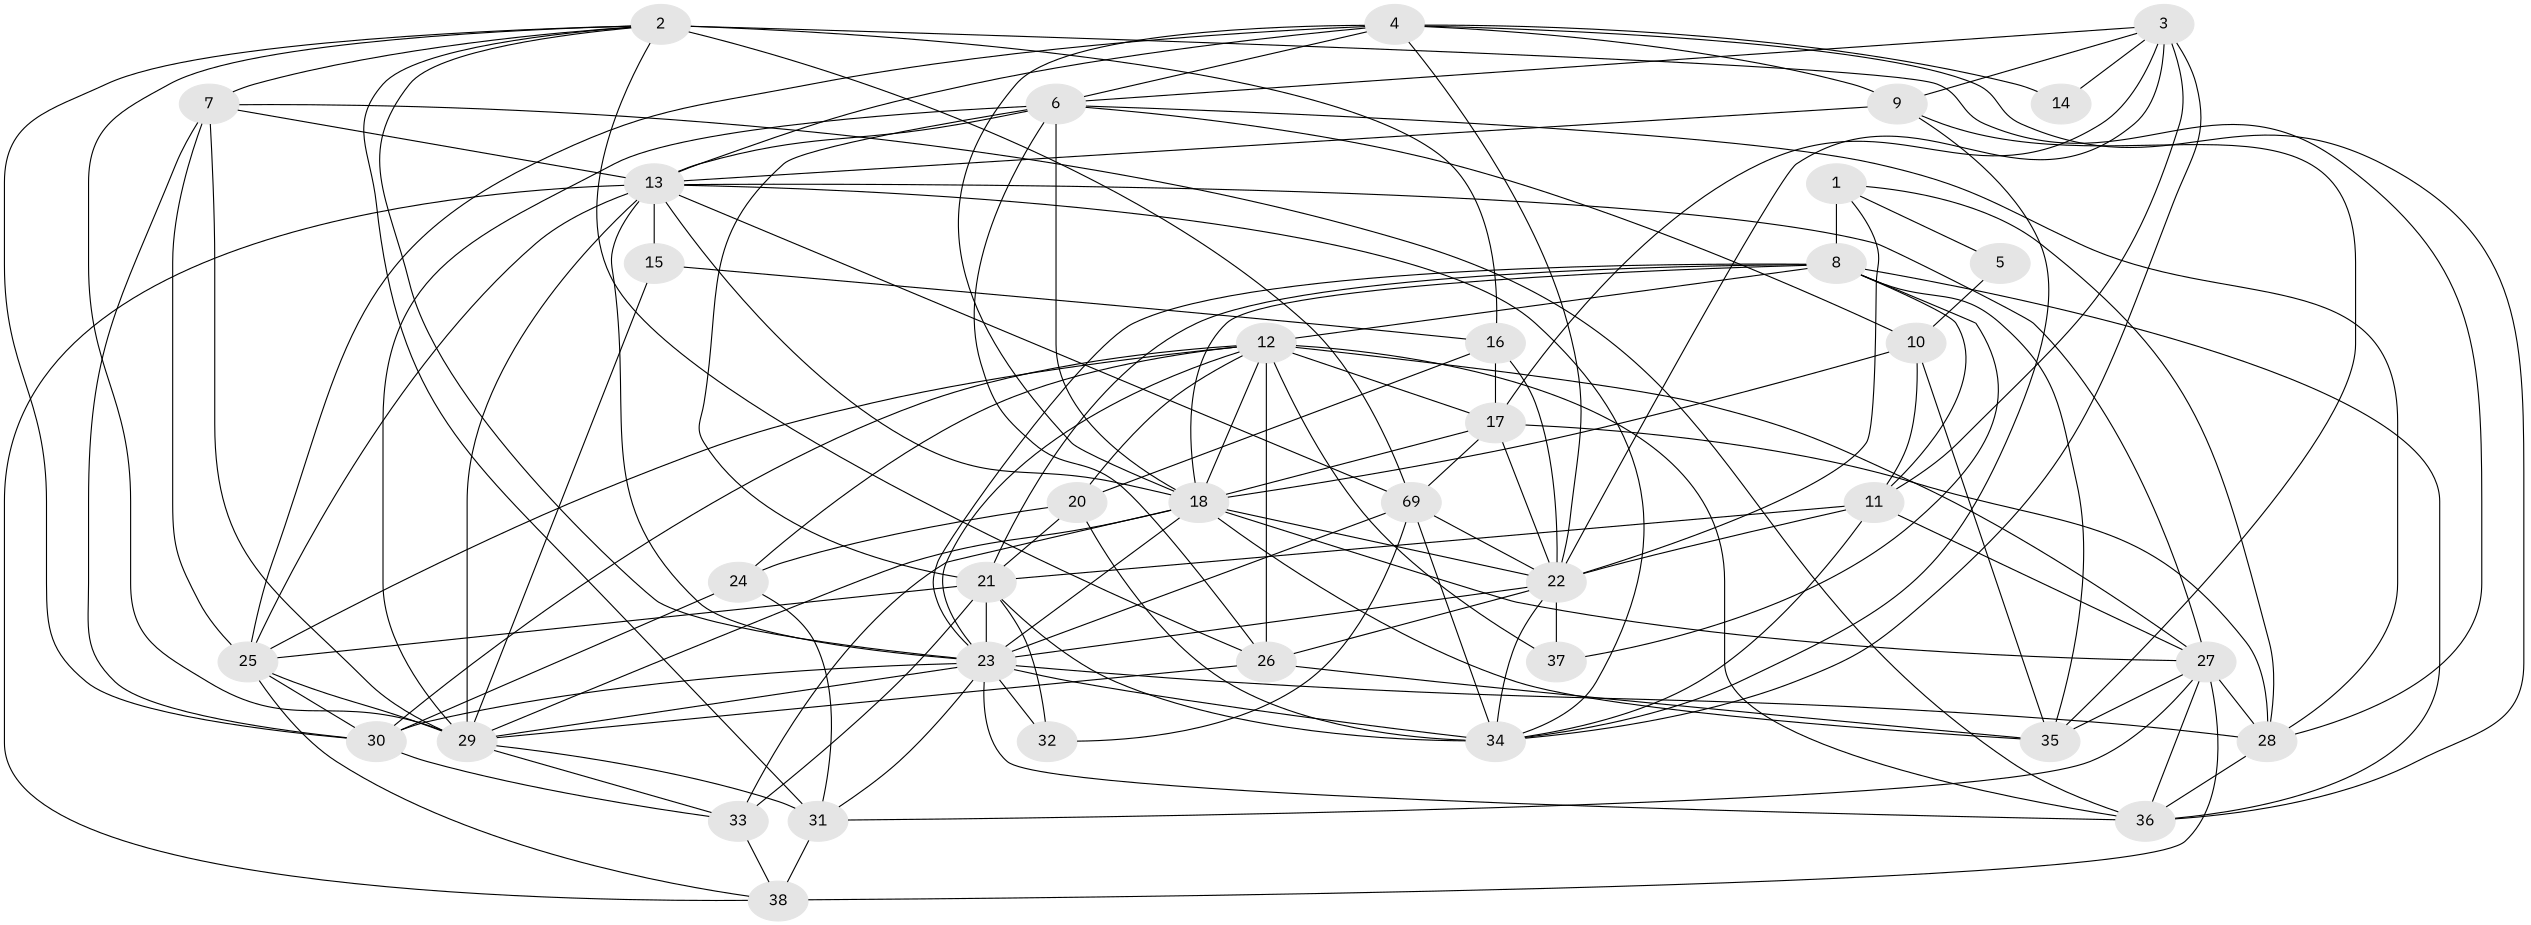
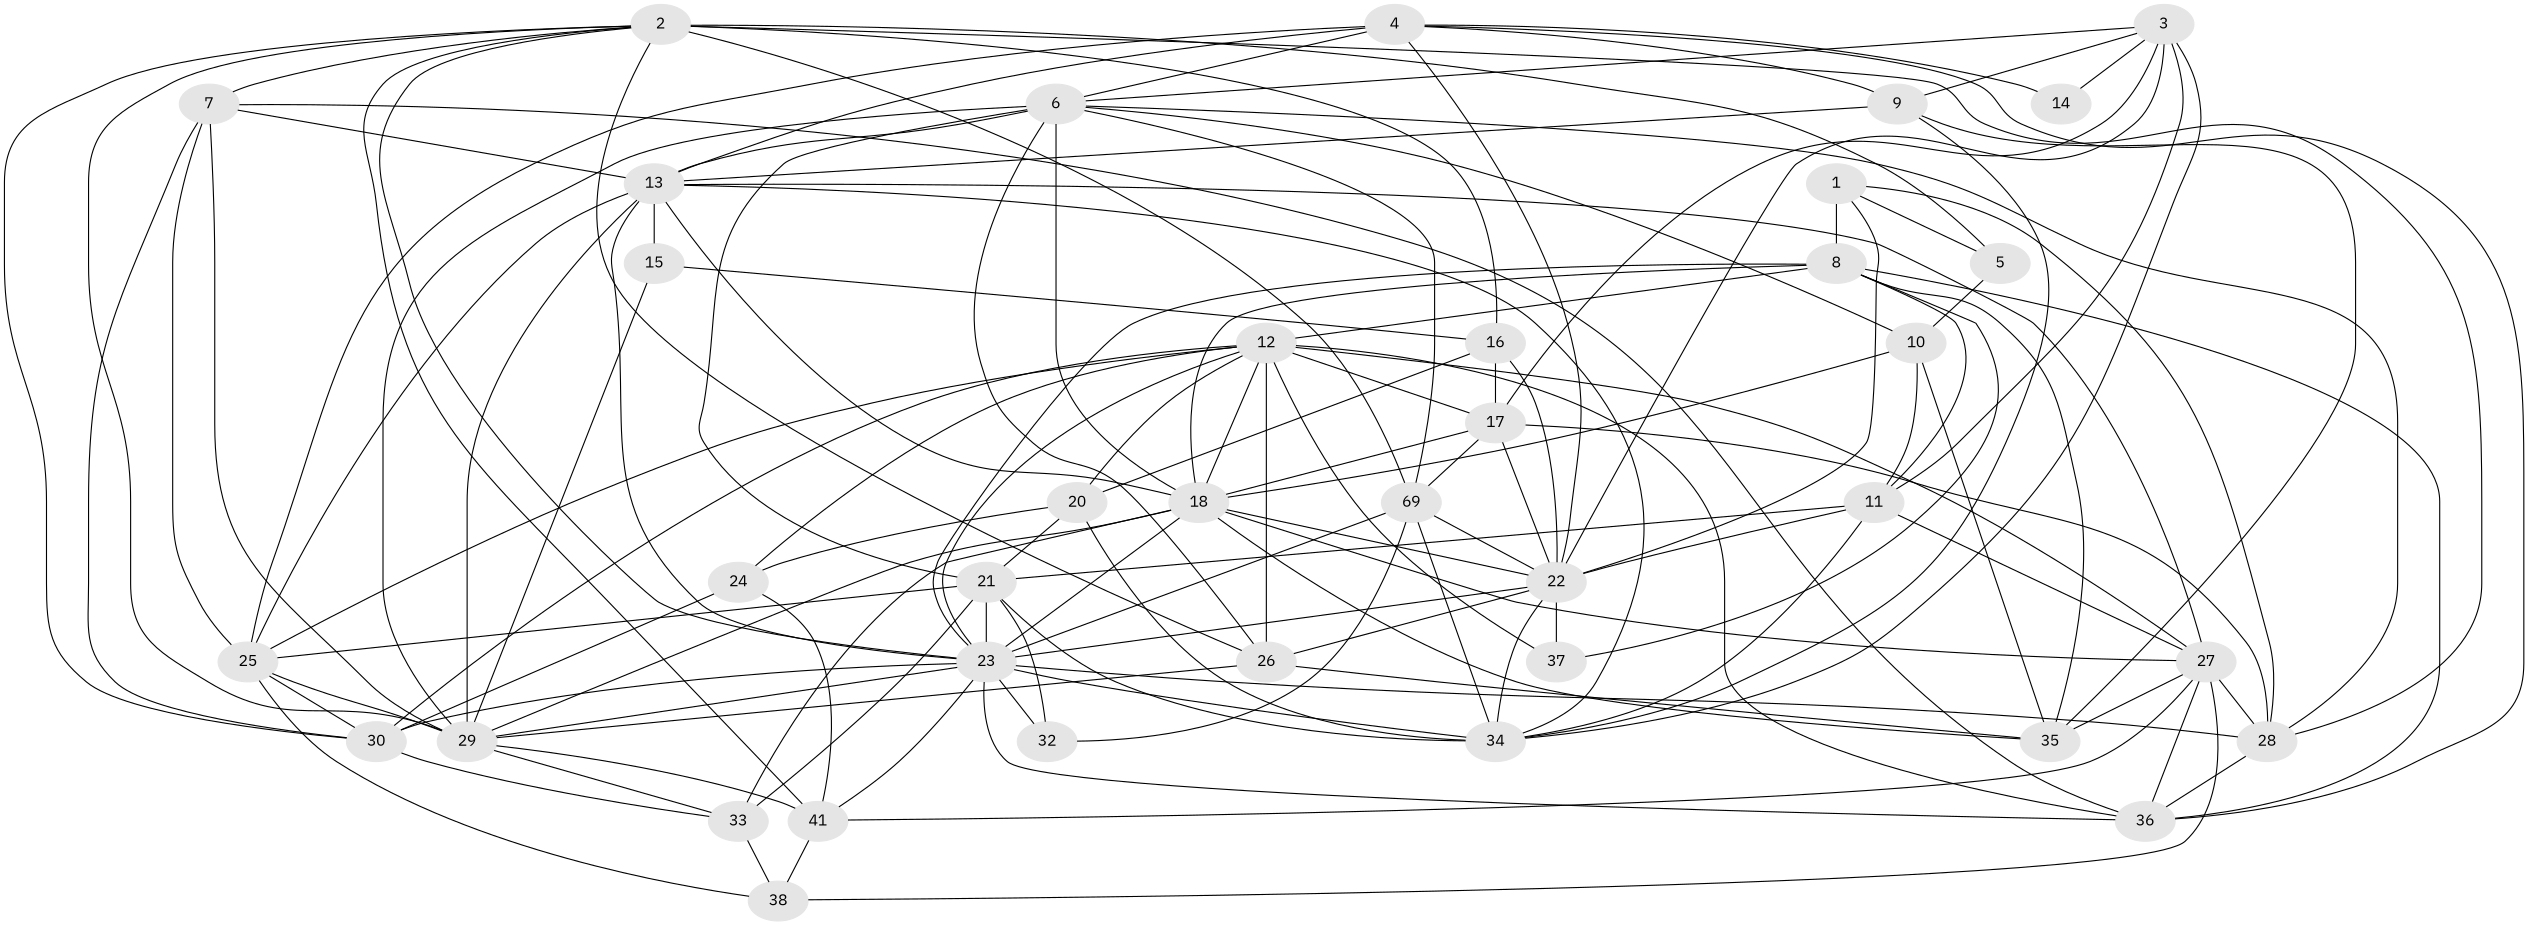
  graph {
    fontname="IBM Plex Sans"
    node [color=gray90 fontname="IBM Plex Sans" style=filled]
    edge [fontname="IBM Plex Sans" weight=1.0]
    1
    5
    8
    22
    28
    10
    23
    11
    18
    36
    21
    12
    35
    37
    26
    34
    2
    7
    16
    n20 [label=69]
    29
    30
-   31
+   31 [label=41]
    13
    25
    17
    20
    32
    27
    38
    33
    3
    6
    9
    14
    4
    15
    24
    1 -- 5
    1 -- 8
    1 -- 22
    1 -- 28
    5 -- 10
    8 -- 23
    8 -- 11
    8 -- 18
    8 -- 36
-   8 -- 21
    8 -- 12
    8 -- 35
    8 -- 37
    22 -- 23
    22 -- 37 [weight=2.0]
    22 -- 26
    22 -- 34
    28 -- 36
    10 -- 11
    10 -- 18
    10 -- 35
    23 -- 28
    23 -- 36
    23 -- 34
    23 -- 29
    23 -- 30
    23 -- 31
    23 -- 32
    11 -- 22 [weight=2.0]
    11 -- 21
    11 -- 34
    11 -- 27
    18 -- 22 [weight=2.0]
    18 -- 23
    18 -- 35
    18 -- 29
    18 -- 27
    18 -- 33
    21 -- 23 [weight=2.0]
    21 -- 34
    21 -- 25
    21 -- 32
    21 -- 33
    12 -- 23
    12 -- 18
    12 -- 36 [weight=2.0]
    12 -- 37
    12 -- 26
    12 -- 30
    12 -- 25
    12 -- 17
    12 -- 20
    12 -- 27
    12 -- 24 [weight=2.0]
    26 -- 35 [weight=2.0]
    26 -- 29
+   2 -- 5 [weight=3.0]
    2 -- 28
    2 -- 23
    2 -- 26
    2 -- 7
    2 -- 16
    2 -- n20
    2 -- 29
    2 -- 30
    2 -- 31
    7 -- 36
    7 -- 29 [weight=2.0]
    7 -- 30
    7 -- 13
    7 -- 25
    16 -- 22
    16 -- 17 [weight=2.0]
    16 -- 20
    n20 -- 22
    n20 -- 23
    n20 -- 34
    n20 -- 32
    29 -- 31
    29 -- 33
    30 -- 33
    31 -- 38 [weight=2.0]
    13 -- 23
    13 -- 18
    13 -- 34
    13 -- 29
    13 -- 25 [weight=2.0]
    13 -- 27
-   13 -- 38
    13 -- 15
    25 -- 29
    25 -- 30 [weight=2.0]
    25 -- 38
    17 -- 22 [weight=2.0]
    17 -- 28
    17 -- 18
    17 -- n20
    20 -- 21
    20 -- 34
    20 -- 24
    27 -- 28
    27 -- 36
    27 -- 35
    27 -- 31
    27 -- 38
    33 -- 38
    3 -- 22 [weight=2.0]
    3 -- 11 [weight=2.0]
    3 -- 34
    3 -- 17
    3 -- 6
    3 -- 9
    3 -- 14
    6 -- 28
    6 -- 10 [weight=2.0]
    6 -- 18 [weight=2.0]
    6 -- 21
    6 -- 26
-   13 -- n20
+   6 -- n20
    6 -- 29 [weight=2.0]
    6 -- 13
    9 -- 35 [weight=2.0]
    9 -- 34
    9 -- 13 [weight=2.0]
    4 -- 22
-   4 -- 18
    4 -- 36 [weight=2.0]
    4 -- 13 [weight=2.0]
    4 -- 25
    4 -- 6
    4 -- 9
    4 -- 14
    15 -- 16 [weight=2.0]
    15 -- 29
    24 -- 30
    24 -- 31
  }
